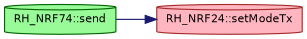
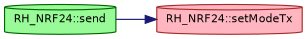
  digraph {
    rankdir=RL
    node [fontname=Helvetica fontsize=10 shape=cylinder style=filled]
    n1 [color=brown fillcolor=lightpink fontcolor=black height=0.2 label="RH_NRF24::setModeTx" width=0.4]
-   n2 [color=darkgreen fillcolor=palegreen height=0.2 label="RH_NRF74::send" width=0.4]
+   n2 [color=darkgreen fillcolor=palegreen height=0.2 label="RH_NRF24::send" width=0.4]
    n1 -> n2 [color=midnightblue dir=back fontname=Helvetica fontsize=10 labelfontname=Helvetica labelfontsize=10 style=solid]
  }
